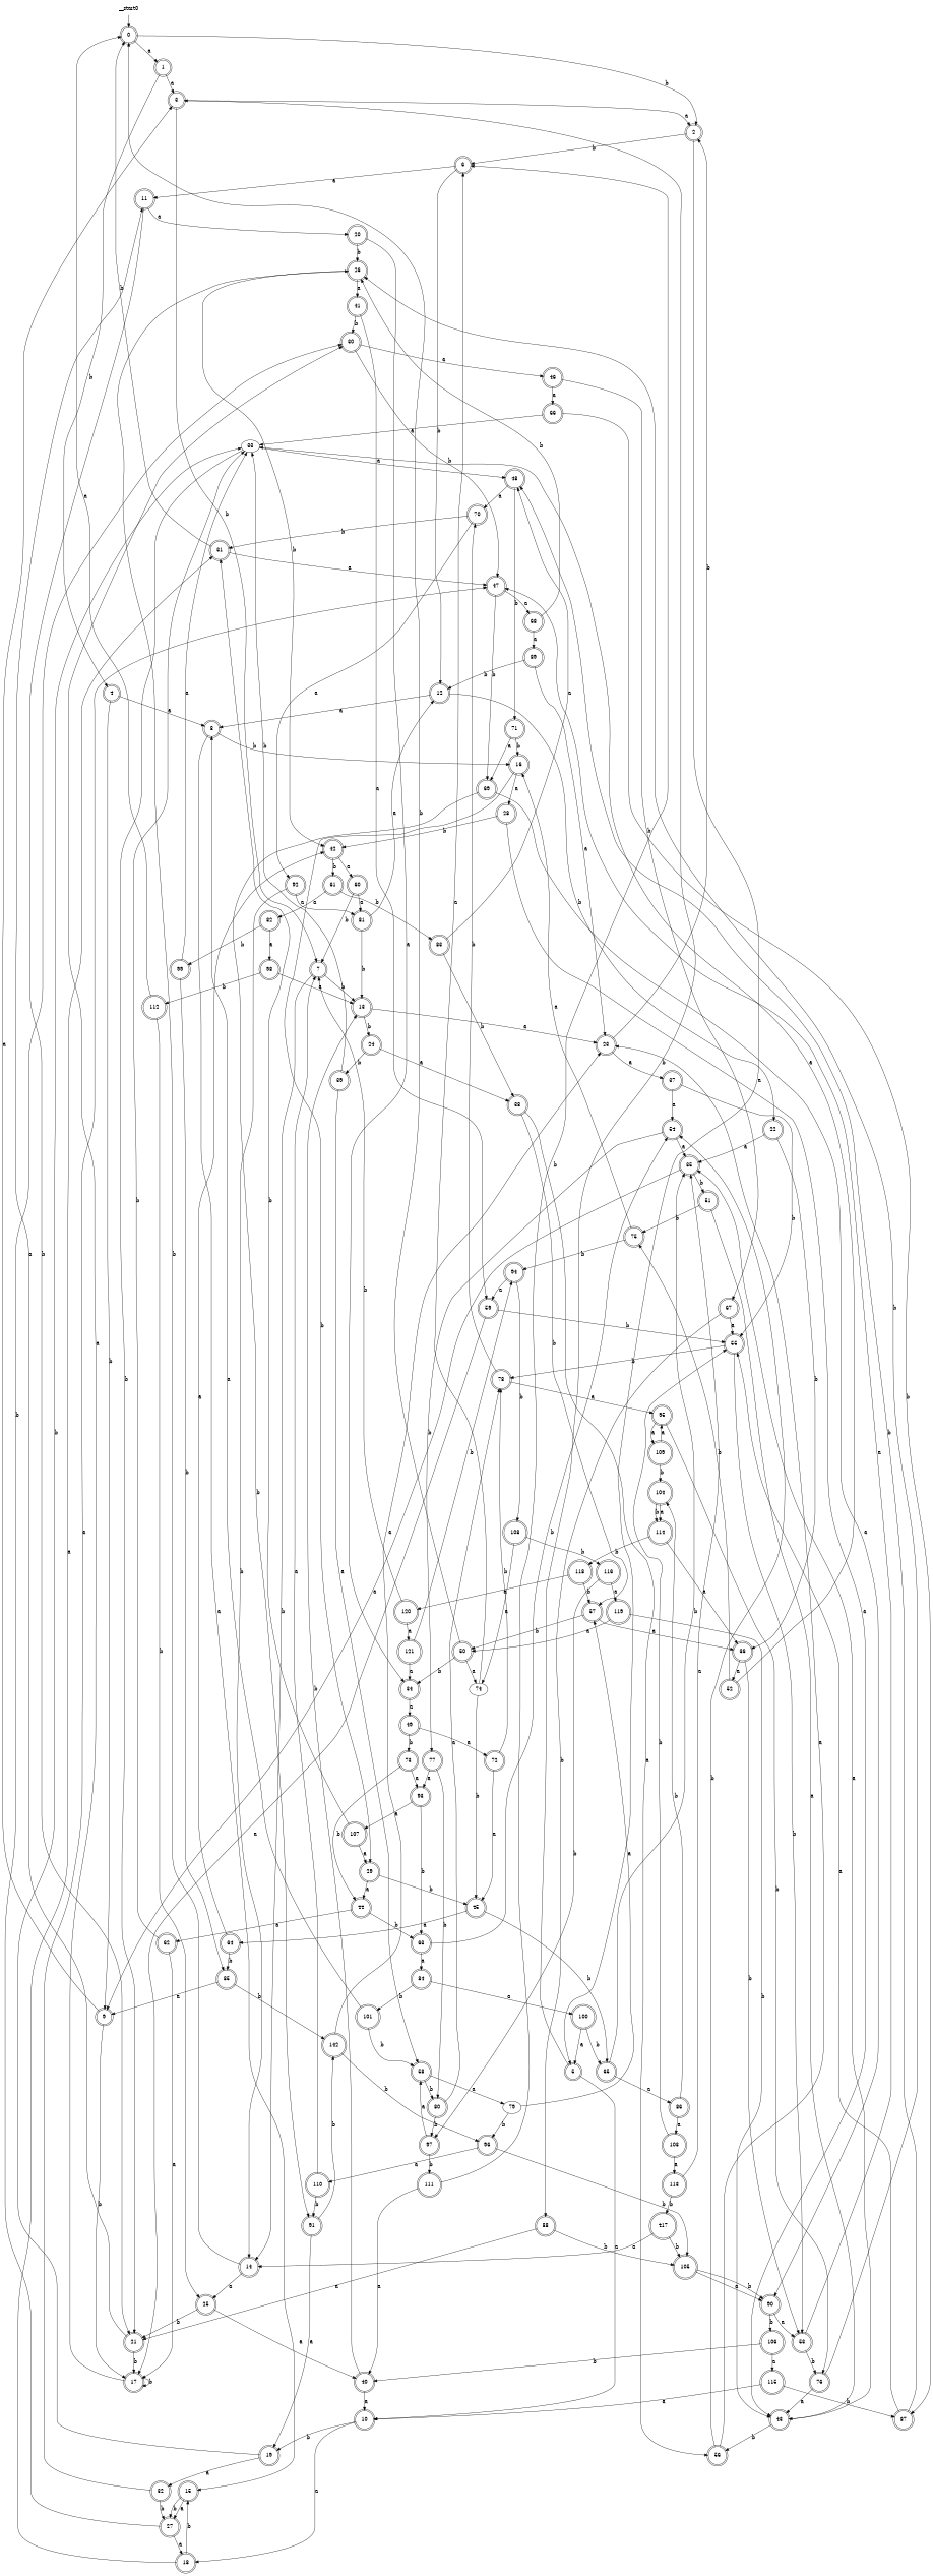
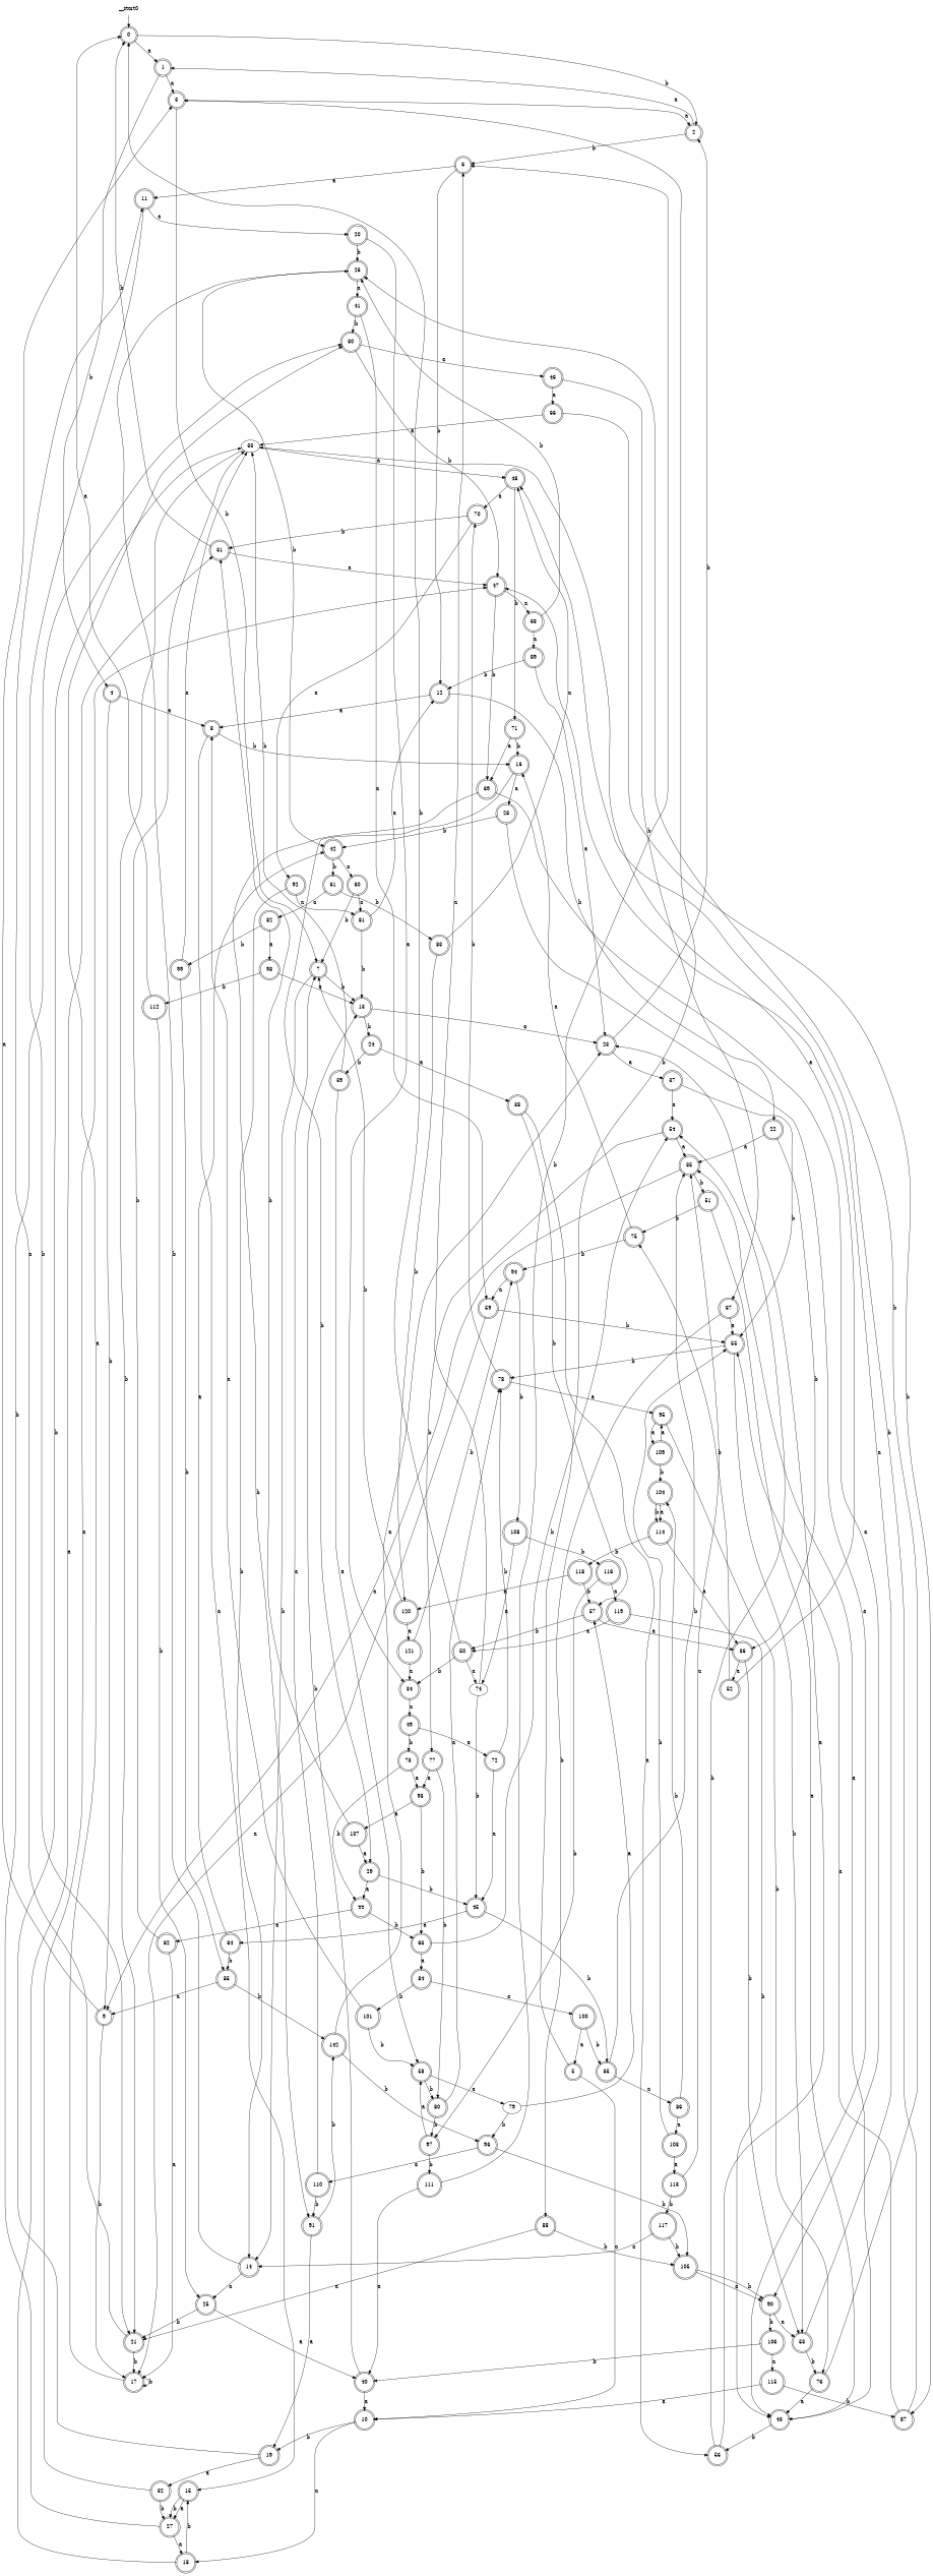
  digraph {
    fontname="DejaVu Serif"
    node [fontname="DejaVu Serif" shape=doublecircle]
    edge [fontname="DejaVu Serif"]
    __start0 [shape=none]
    0
    1
    2
    3
    4
    5
    6
    7
    8
    9
    10
    11
    12
    13
    14
    15
    16
    17
    18
    19
    20
    21
    22
    23
    24
    25
    26
    27
    28
    29
    30
    31
    32
    33 [shape=""]
    34
    35
    36
    37
    38
    39
    40
    41
    42
    43
    44
    45
    46
    47
    48
    49
    51
    52
    53
    54
    55
    56
    57
    58
    59
    60
    61
    62
    63
    64
    65
    66
    67
    68
    69
    70
    71
    72
    73
    50
    74 [shape=""]
    75
    76
    77
    78
    79 [shape=""]
    80
    81
    82
    83
    84
    85
    86
    87
    88
    89
    90
    91
    92
    93
    94
    95
    96
    97
    98
    99
    100
    101
    n104 [label=142]
    103
    104
    105
    106
    107
    108
    109
    110
    111
    112
    113
    114
    115
    116
-   117 [label=417]
+   117
    118
    119
    120
    121
    __start0 -> 0
    0 -> 1 [label=a]
    0 -> 2 [label=b]
    1 -> 3 [label=a]
    1 -> 4 [label=b]
-   2 -> 5 [label=a]
+   2 -> 1 [label=a]
    2 -> 6 [label=b]
    3 -> 2 [label=a]
    3 -> 7 [label=b]
    4 -> 8 [label=a]
    4 -> 9 [label=b]
    5 -> 3 [label=b]
    5 -> 10 [label=a]
    6 -> 11 [label=a]
    6 -> 12 [label=b]
    7 -> 13 [label=b]
    7 -> 14 [label=b]
    8 -> 15 [label=a]
    8 -> 16 [label=b]
    9 -> 3 [label=a]
    9 -> 17 [label=b]
    10 -> 18 [label=a]
    10 -> 19 [label=b]
    11 -> 20 [label=a]
    11 -> 21 [label=b]
    12 -> 8 [label=a]
    12 -> 22 [label=b]
    13 -> 23 [label=a]
    13 -> 24 [label=b]
    14 -> 25 [label=a]
    14 -> 26 [label=b]
    15 -> 27 [label=a]
    15 -> 27 [label=b]
    16 -> 28 [label=a]
    16 -> 29 [label=b]
    17 -> 17 [label=b]
    17 -> 30 [label=a]
    18 -> 15 [label=b]
    18 -> 31 [label=a]
    19 -> 32 [label=a]
    19 -> 33 [label=b]
    20 -> 26 [label=b]
    20 -> 34 [label=a]
    21 -> 11 [label=a]
    21 -> 17 [label=b]
    22 -> 35 [label=a]
    22 -> 36 [label=b]
    23 -> 2 [label=b]
    23 -> 37 [label=a]
    24 -> 38 [label=a]
    24 -> 39 [label=b]
    25 -> 21 [label=b]
    25 -> 40 [label=a]
    26 -> 41 [label=a]
    26 -> 42 [label=b]
    27 -> 18 [label=a]
    27 -> 30 [label=b]
    28 -> 42 [label=b]
    28 -> 43 [label=a]
    29 -> 44 [label=a]
    29 -> 45 [label=b]
    30 -> 46 [label=a]
    30 -> 47 [label=b]
    31 -> 0 [label=b]
    31 -> 47 [label=a]
    32 -> 27 [label=b]
    32 -> 47 [label=a]
    33 -> 21 [label=b]
    33 -> 48 [label=a]
    34 -> 49 [label=a]
    35 -> 9 [label=a]
    35 -> 51 [label=b]
    36 -> 52 [label=a]
    36 -> 53 [label=b]
    37 -> 54 [label=a]
    37 -> 55 [label=b]
    38 -> 56 [label=a]
    38 -> 57 [label=b]
    39 -> 33 [label=b]
    39 -> 58 [label=a]
    40 -> 10 [label=a]
    40 -> 13 [label=b]
    41 -> 30 [label=b]
    41 -> 59 [label=a]
    42 -> 60 [label=a]
    42 -> 61 [label=b]
    43 -> 35 [label=a]
    43 -> 56 [label=b]
    44 -> 62 [label=a]
    44 -> 63 [label=b]
    45 -> 64 [label=a]
    45 -> 65 [label=b]
    46 -> 66 [label=a]
    46 -> 67 [label=b]
    47 -> 68 [label=a]
    47 -> 69 [label=b]
    48 -> 70 [label=a]
    48 -> 71 [label=b]
    49 -> 72 [label=a]
    49 -> 73 [label=b]
    51 -> 43 [label=a]
    51 -> 75 [label=b]
    52 -> 33 [label=a]
    52 -> 75 [label=b]
    53 -> 47 [label=a]
    53 -> 76 [label=b]
    54 -> 35 [label=a]
    54 -> 77 [label=b]
    55 -> 53 [label=b]
    55 -> 78 [label=b]
    56 -> 23 [label=a]
    56 -> 54 [label=b]
    57 -> 36 [label=a]
    57 -> 50 [label=b]
    58 -> 79 [label=a]
    58 -> 80 [label=b]
    59 -> 17 [label=a]
    59 -> 55 [label=b]
    60 -> 7 [label=b]
    60 -> 81 [label=a]
    61 -> 82 [label=a]
    61 -> 83 [label=b]
    62 -> 17 [label=a]
    62 -> 33 [label=b]
    63 -> 54 [label=b]
    63 -> 84 [label=a]
    64 -> 42 [label=a]
    64 -> 85 [label=b]
    65 -> 35 [label=b]
    65 -> 86 [label=a]
    66 -> 33 [label=a]
    66 -> 87 [label=b]
    67 -> 55 [label=a]
    67 -> 88 [label=b]
    68 -> 26 [label=b]
    68 -> 89 [label=a]
    69 -> 90 [label=a]
    69 -> 91 [label=b]
    70 -> 31 [label=b]
    70 -> 92 [label=a]
    71 -> 16 [label=b]
    71 -> 69 [label=a]
    72 -> 45 [label=a]
    72 -> 78 [label=b]
    73 -> 44 [label=b]
    73 -> 93 [label=a]
    50 -> 0 [label=b]
    50 -> 34 [label=b]
    50 -> 74 [label=a]
    74 -> 6 [label=a]
    74 -> 45 [label=b]
    75 -> 16 [label=a]
    75 -> 94 [label=b]
    76 -> 26 [label=b]
    76 -> 43 [label=a]
    77 -> 80 [label=b]
    77 -> 93 [label=a]
    78 -> 70 [label=b]
    78 -> 95 [label=a]
    79 -> 57 [label=a]
    79 -> 96 [label=b]
    80 -> 78 [label=a]
    80 -> 97 [label=b]
    81 -> 12 [label=a]
    81 -> 13 [label=b]
    82 -> 98 [label=a]
    82 -> 99 [label=b]
-   83 -> 38 [label=b]
+   83 -> 120 [label=b]
    83 -> 48 [label=a]
    84 -> 100 [label=a]
    84 -> 101 [label=b]
    85 -> 9 [label=a]
    85 -> n104 [label=b]
    86 -> 103 [label=a]
    86 -> 104 [label=b]
    87 -> 48 [label=b]
    87 -> 55 [label=a]
    88 -> 21 [label=a]
    88 -> 105 [label=b]
    89 -> 12 [label=b]
    89 -> 23 [label=a]
    90 -> 53 [label=a]
    90 -> 106 [label=b]
    91 -> 19 [label=a]
    91 -> n104 [label=b]
    92 -> 14 [label=b]
    92 -> 81 [label=a]
    93 -> 63 [label=b]
    93 -> 107 [label=a]
    94 -> 59 [label=a]
    94 -> 108 [label=b]
    95 -> 76 [label=b]
    95 -> 109 [label=a]
    96 -> 105 [label=b]
    96 -> 110 [label=a]
    97 -> 58 [label=a]
    97 -> 111 [label=b]
    98 -> 13 [label=a]
    98 -> 112 [label=b]
    99 -> 33 [label=a]
    99 -> 85 [label=b]
    100 -> 5 [label=a]
    100 -> 65 [label=b]
    101 -> 8 [label=a]
    101 -> 58 [label=b]
    n104 -> 23 [label=a]
    n104 -> 96 [label=b]
    103 -> 55 [label=b]
    103 -> 113 [label=a]
    104 -> 114 [label=a]
    104 -> 114 [label=b]
    105 -> 90 [label=a]
    105 -> 90 [label=b]
    106 -> 40 [label=b]
    106 -> 115 [label=a]
    107 -> 29 [label=a]
    107 -> 31 [label=b]
    108 -> 74 [label=a]
    108 -> 116 [label=b]
    109 -> 95 [label=a]
    109 -> 104 [label=b]
    110 -> 7 [label=a]
    110 -> 91 [label=b]
    111 -> 6 [label=b]
    111 -> 40 [label=a]
    112 -> 0 [label=a]
    112 -> 25 [label=b]
    113 -> 35 [label=a]
    113 -> 117 [label=b]
    114 -> 36 [label=a]
    114 -> 118 [label=b]
    115 -> 10 [label=a]
    115 -> 87 [label=b]
    116 -> 97 [label=b]
    116 -> 119 [label=a]
    117 -> 14 [label=a]
    117 -> 105 [label=b]
    118 -> 57 [label=b]
    118 -> 120 [label=a]
    119 -> 43 [label=b]
    119 -> 50 [label=a]
    120 -> 7 [label=b]
    120 -> 121 [label=a]
    121 -> 34 [label=a]
    121 -> 94 [label=b]
  }
